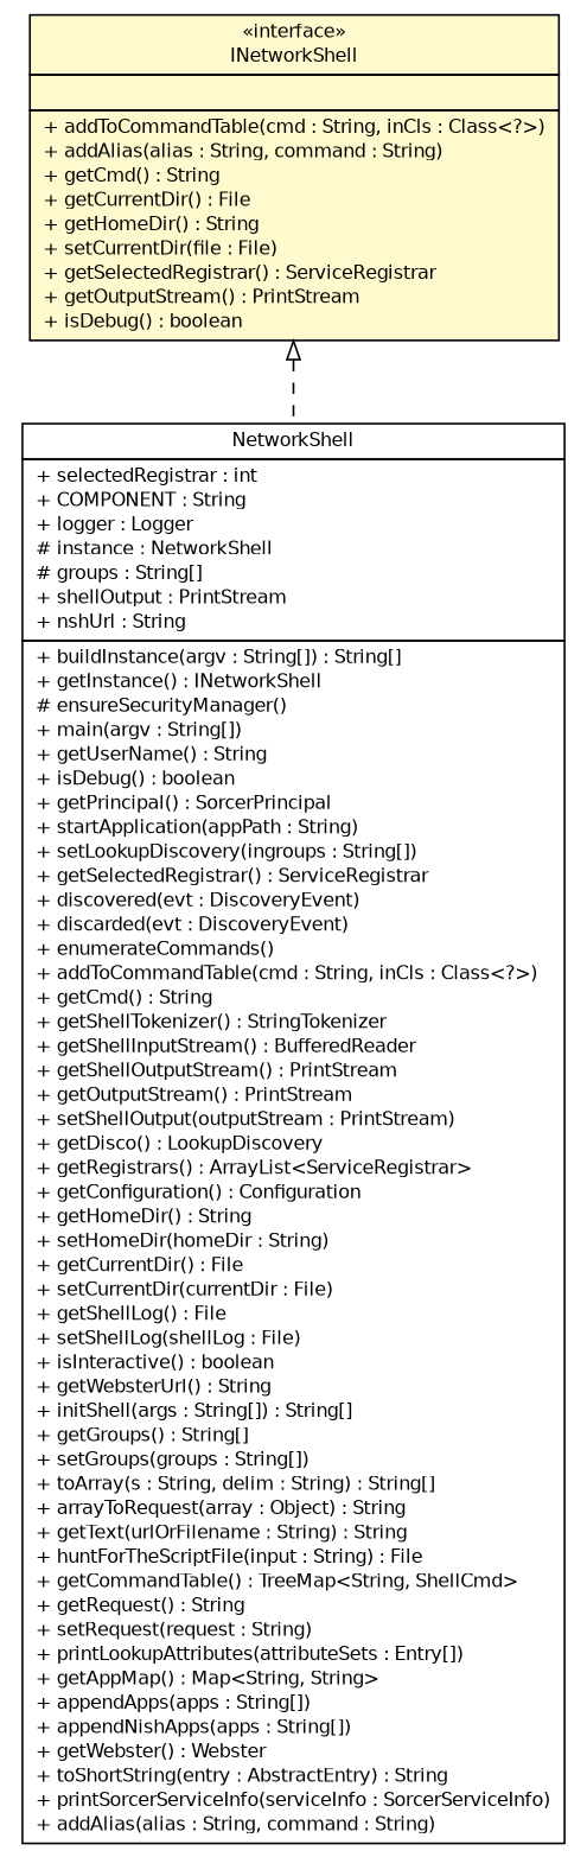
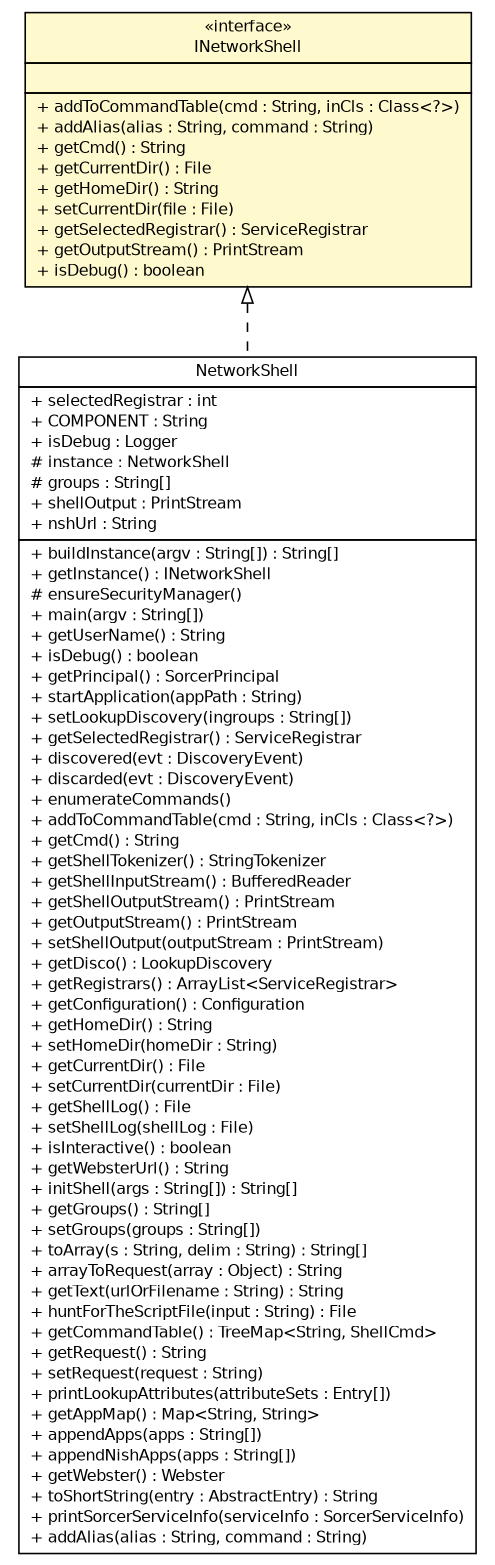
  digraph {
    nodesep=0.25
    ranksep=0.5
    node [fontcolor=black fontname=Helvetica fontsize=10.0 shape=plaintext]
-   n1 [label=<<table title="sorcer.tools.shell.NetworkShell" border="0" cellborder="1" cellspacing="0" cellpadding="2" port="p" href="./NetworkShell.html"> 		<tr><td><table border="0" cellspacing="0" cellpadding="1"> <tr><td align="center" balign="center"> NetworkShell </td></tr> 		</table></td></tr> 		<tr><td><table border="0" cellspacing="0" cellpadding="1"> <tr><td align="left" balign="left"> + selectedRegistrar : int </td></tr> <tr><td align="left" balign="left"> + COMPONENT : String </td></tr> <tr><td align="left" balign="left"> + logger : Logger </td></tr> <tr><td align="left" balign="left"> # instance : NetworkShell </td></tr> <tr><td align="left" balign="left"> # groups : String[] </td></tr> <tr><td align="left" balign="left"> + shellOutput : PrintStream </td></tr> <tr><td align="left" balign="left"> + nshUrl : String </td></tr> 		</table></td></tr> 		<tr><td><table border="0" cellspacing="0" cellpadding="1"> <tr><td align="left" balign="left"> + buildInstance(argv : String[]) : String[] </td></tr> <tr><td align="left" balign="left"> + getInstance() : INetworkShell </td></tr> <tr><td align="left" balign="left"> # ensureSecurityManager() </td></tr> <tr><td align="left" balign="left"> + main(argv : String[]) </td></tr> <tr><td align="left" balign="left"> + getUserName() : String </td></tr> <tr><td align="left" balign="left"> + isDebug() : boolean </td></tr> <tr><td align="left" balign="left"> + getPrincipal() : SorcerPrincipal </td></tr> <tr><td align="left" balign="left"> + startApplication(appPath : String) </td></tr> <tr><td align="left" balign="left"> + setLookupDiscovery(ingroups : String[]) </td></tr> <tr><td align="left" balign="left"> + getSelectedRegistrar() : ServiceRegistrar </td></tr> <tr><td align="left" balign="left"> + discovered(evt : DiscoveryEvent) </td></tr> <tr><td align="left" balign="left"> + discarded(evt : DiscoveryEvent) </td></tr> <tr><td align="left" balign="left"> + enumerateCommands() </td></tr> <tr><td align="left" balign="left"> + addToCommandTable(cmd : String, inCls : Class&lt;?&gt;) </td></tr> <tr><td align="left" balign="left"> + getCmd() : String </td></tr> <tr><td align="left" balign="left"> + getShellTokenizer() : StringTokenizer </td></tr> <tr><td align="left" balign="left"> + getShellInputStream() : BufferedReader </td></tr> <tr><td align="left" balign="left"> + getShellOutputStream() : PrintStream </td></tr> <tr><td align="left" balign="left"> + getOutputStream() : PrintStream </td></tr> <tr><td align="left" balign="left"> + setShellOutput(outputStream : PrintStream) </td></tr> <tr><td align="left" balign="left"> + getDisco() : LookupDiscovery </td></tr> <tr><td align="left" balign="left"> + getRegistrars() : ArrayList&lt;ServiceRegistrar&gt; </td></tr> <tr><td align="left" balign="left"> + getConfiguration() : Configuration </td></tr> <tr><td align="left" balign="left"> + getHomeDir() : String </td></tr> <tr><td align="left" balign="left"> + setHomeDir(homeDir : String) </td></tr> <tr><td align="left" balign="left"> + getCurrentDir() : File </td></tr> <tr><td align="left" balign="left"> + setCurrentDir(currentDir : File) </td></tr> <tr><td align="left" balign="left"> + getShellLog() : File </td></tr> <tr><td align="left" balign="left"> + setShellLog(shellLog : File) </td></tr> <tr><td align="left" balign="left"> + isInteractive() : boolean </td></tr> <tr><td align="left" balign="left"> + getWebsterUrl() : String </td></tr> <tr><td align="left" balign="left"> + initShell(args : String[]) : String[] </td></tr> <tr><td align="left" balign="left"> + getGroups() : String[] </td></tr> <tr><td align="left" balign="left"> + setGroups(groups : String[]) </td></tr> <tr><td align="left" balign="left"> + toArray(s : String, delim : String) : String[] </td></tr> <tr><td align="left" balign="left"> + arrayToRequest(array : Object) : String </td></tr> <tr><td align="left" balign="left"> + getText(urlOrFilename : String) : String </td></tr> <tr><td align="left" balign="left"> + huntForTheScriptFile(input : String) : File </td></tr> <tr><td align="left" balign="left"> + getCommandTable() : TreeMap&lt;String, ShellCmd&gt; </td></tr> <tr><td align="left" balign="left"> + getRequest() : String </td></tr> <tr><td align="left" balign="left"> + setRequest(request : String) </td></tr> <tr><td align="left" balign="left"> + printLookupAttributes(attributeSets : Entry[]) </td></tr> <tr><td align="left" balign="left"> + getAppMap() : Map&lt;String, String&gt; </td></tr> <tr><td align="left" balign="left"> + appendApps(apps : String[]) </td></tr> <tr><td align="left" balign="left"> + appendNishApps(apps : String[]) </td></tr> <tr><td align="left" balign="left"> + getWebster() : Webster </td></tr> <tr><td align="left" balign="left"> + toShortString(entry : AbstractEntry) : String </td></tr> <tr><td align="left" balign="left"> + printSorcerServiceInfo(serviceInfo : SorcerServiceInfo) </td></tr> <tr><td align="left" balign="left"> + addAlias(alias : String, command : String) </td></tr> 		</table></td></tr> 		</table>>]
+   n1 [label=<<table title="sorcer.tools.shell.NetworkShell" border="0" cellborder="1" cellspacing="0" cellpadding="2" port="p" href="./NetworkShell.html"> 		<tr><td><table border="0" cellspacing="0" cellpadding="1"> <tr><td align="center" balign="center"> NetworkShell </td></tr> 		</table></td></tr> 		<tr><td><table border="0" cellspacing="0" cellpadding="1"> <tr><td align="left" balign="left"> + selectedRegistrar : int </td></tr> <tr><td align="left" balign="left"> + COMPONENT : String </td></tr> <tr><td align="left" balign="left"> + isDebug : Logger </td></tr> <tr><td align="left" balign="left"> # instance : NetworkShell </td></tr> <tr><td align="left" balign="left"> # groups : String[] </td></tr> <tr><td align="left" balign="left"> + shellOutput : PrintStream </td></tr> <tr><td align="left" balign="left"> + nshUrl : String </td></tr> 		</table></td></tr> 		<tr><td><table border="0" cellspacing="0" cellpadding="1"> <tr><td align="left" balign="left"> + buildInstance(argv : String[]) : String[] </td></tr> <tr><td align="left" balign="left"> + getInstance() : INetworkShell </td></tr> <tr><td align="left" balign="left"> # ensureSecurityManager() </td></tr> <tr><td align="left" balign="left"> + main(argv : String[]) </td></tr> <tr><td align="left" balign="left"> + getUserName() : String </td></tr> <tr><td align="left" balign="left"> + isDebug() : boolean </td></tr> <tr><td align="left" balign="left"> + getPrincipal() : SorcerPrincipal </td></tr> <tr><td align="left" balign="left"> + startApplication(appPath : String) </td></tr> <tr><td align="left" balign="left"> + setLookupDiscovery(ingroups : String[]) </td></tr> <tr><td align="left" balign="left"> + getSelectedRegistrar() : ServiceRegistrar </td></tr> <tr><td align="left" balign="left"> + discovered(evt : DiscoveryEvent) </td></tr> <tr><td align="left" balign="left"> + discarded(evt : DiscoveryEvent) </td></tr> <tr><td align="left" balign="left"> + enumerateCommands() </td></tr> <tr><td align="left" balign="left"> + addToCommandTable(cmd : String, inCls : Class&lt;?&gt;) </td></tr> <tr><td align="left" balign="left"> + getCmd() : String </td></tr> <tr><td align="left" balign="left"> + getShellTokenizer() : StringTokenizer </td></tr> <tr><td align="left" balign="left"> + getShellInputStream() : BufferedReader </td></tr> <tr><td align="left" balign="left"> + getShellOutputStream() : PrintStream </td></tr> <tr><td align="left" balign="left"> + getOutputStream() : PrintStream </td></tr> <tr><td align="left" balign="left"> + setShellOutput(outputStream : PrintStream) </td></tr> <tr><td align="left" balign="left"> + getDisco() : LookupDiscovery </td></tr> <tr><td align="left" balign="left"> + getRegistrars() : ArrayList&lt;ServiceRegistrar&gt; </td></tr> <tr><td align="left" balign="left"> + getConfiguration() : Configuration </td></tr> <tr><td align="left" balign="left"> + getHomeDir() : String </td></tr> <tr><td align="left" balign="left"> + setHomeDir(homeDir : String) </td></tr> <tr><td align="left" balign="left"> + getCurrentDir() : File </td></tr> <tr><td align="left" balign="left"> + setCurrentDir(currentDir : File) </td></tr> <tr><td align="left" balign="left"> + getShellLog() : File </td></tr> <tr><td align="left" balign="left"> + setShellLog(shellLog : File) </td></tr> <tr><td align="left" balign="left"> + isInteractive() : boolean </td></tr> <tr><td align="left" balign="left"> + getWebsterUrl() : String </td></tr> <tr><td align="left" balign="left"> + initShell(args : String[]) : String[] </td></tr> <tr><td align="left" balign="left"> + getGroups() : String[] </td></tr> <tr><td align="left" balign="left"> + setGroups(groups : String[]) </td></tr> <tr><td align="left" balign="left"> + toArray(s : String, delim : String) : String[] </td></tr> <tr><td align="left" balign="left"> + arrayToRequest(array : Object) : String </td></tr> <tr><td align="left" balign="left"> + getText(urlOrFilename : String) : String </td></tr> <tr><td align="left" balign="left"> + huntForTheScriptFile(input : String) : File </td></tr> <tr><td align="left" balign="left"> + getCommandTable() : TreeMap&lt;String, ShellCmd&gt; </td></tr> <tr><td align="left" balign="left"> + getRequest() : String </td></tr> <tr><td align="left" balign="left"> + setRequest(request : String) </td></tr> <tr><td align="left" balign="left"> + printLookupAttributes(attributeSets : Entry[]) </td></tr> <tr><td align="left" balign="left"> + getAppMap() : Map&lt;String, String&gt; </td></tr> <tr><td align="left" balign="left"> + appendApps(apps : String[]) </td></tr> <tr><td align="left" balign="left"> + appendNishApps(apps : String[]) </td></tr> <tr><td align="left" balign="left"> + getWebster() : Webster </td></tr> <tr><td align="left" balign="left"> + toShortString(entry : AbstractEntry) : String </td></tr> <tr><td align="left" balign="left"> + printSorcerServiceInfo(serviceInfo : SorcerServiceInfo) </td></tr> <tr><td align="left" balign="left"> + addAlias(alias : String, command : String) </td></tr> 		</table></td></tr> 		</table>>]
    n2 [label=<<table title="sorcer.tools.shell.INetworkShell" border="0" cellborder="1" cellspacing="0" cellpadding="2" port="p" bgcolor="lemonChiffon" href="./INetworkShell.html"> 		<tr><td><table border="0" cellspacing="0" cellpadding="1"> <tr><td align="center" balign="center"> &#171;interface&#187; </td></tr> <tr><td align="center" balign="center"> INetworkShell </td></tr> 		</table></td></tr> 		<tr><td><table border="0" cellspacing="0" cellpadding="1"> <tr><td align="left" balign="left">  </td></tr> 		</table></td></tr> 		<tr><td><table border="0" cellspacing="0" cellpadding="1"> <tr><td align="left" balign="left"> + addToCommandTable(cmd : String, inCls : Class&lt;?&gt;) </td></tr> <tr><td align="left" balign="left"> + addAlias(alias : String, command : String) </td></tr> <tr><td align="left" balign="left"> + getCmd() : String </td></tr> <tr><td align="left" balign="left"> + getCurrentDir() : File </td></tr> <tr><td align="left" balign="left"> + getHomeDir() : String </td></tr> <tr><td align="left" balign="left"> + setCurrentDir(file : File) </td></tr> <tr><td align="left" balign="left"> + getSelectedRegistrar() : ServiceRegistrar </td></tr> <tr><td align="left" balign="left"> + getOutputStream() : PrintStream </td></tr> <tr><td align="left" balign="left"> + isDebug() : boolean </td></tr> 		</table></td></tr> 		</table>>]
    n2 -> n1 [arrowtail=empty dir=back fontname=Helvetica fontsize=10 headport=p labelfontname=Helvetica labelfontsize=10 style=dashed tailport=p]
  }
